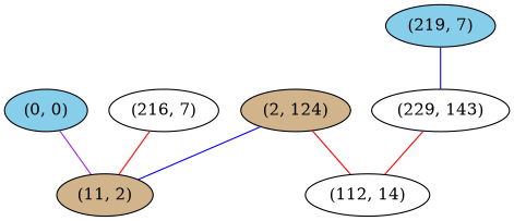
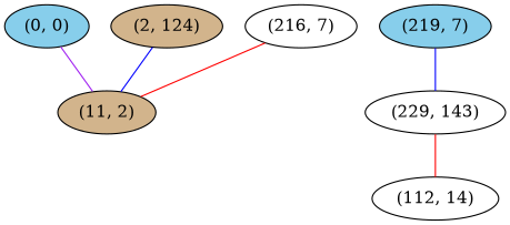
  graph {
    node [fillcolor=white style=filled]
    edge [color=red weight=1]
    "(11, 2)" [fillcolor=tan]
    "(0, 0)" [fillcolor=skyblue]
    "(2, 124)" [fillcolor=tan]
    "(112, 14)"
    "(216, 7)"
    "(229, 143)"
    "(219, 7)" [fillcolor=skyblue]
    "(0, 0)" -- "(11, 2)" [color=purple weight=4]
    "(2, 124)" -- "(11, 2)" [color=blue weight=3]
-   "(2, 124)" -- "(112, 14)"
    "(216, 7)" -- "(11, 2)"
    "(229, 143)" -- "(112, 14)"
    "(219, 7)" -- "(229, 143)" [color=blue weight=3]
  }
